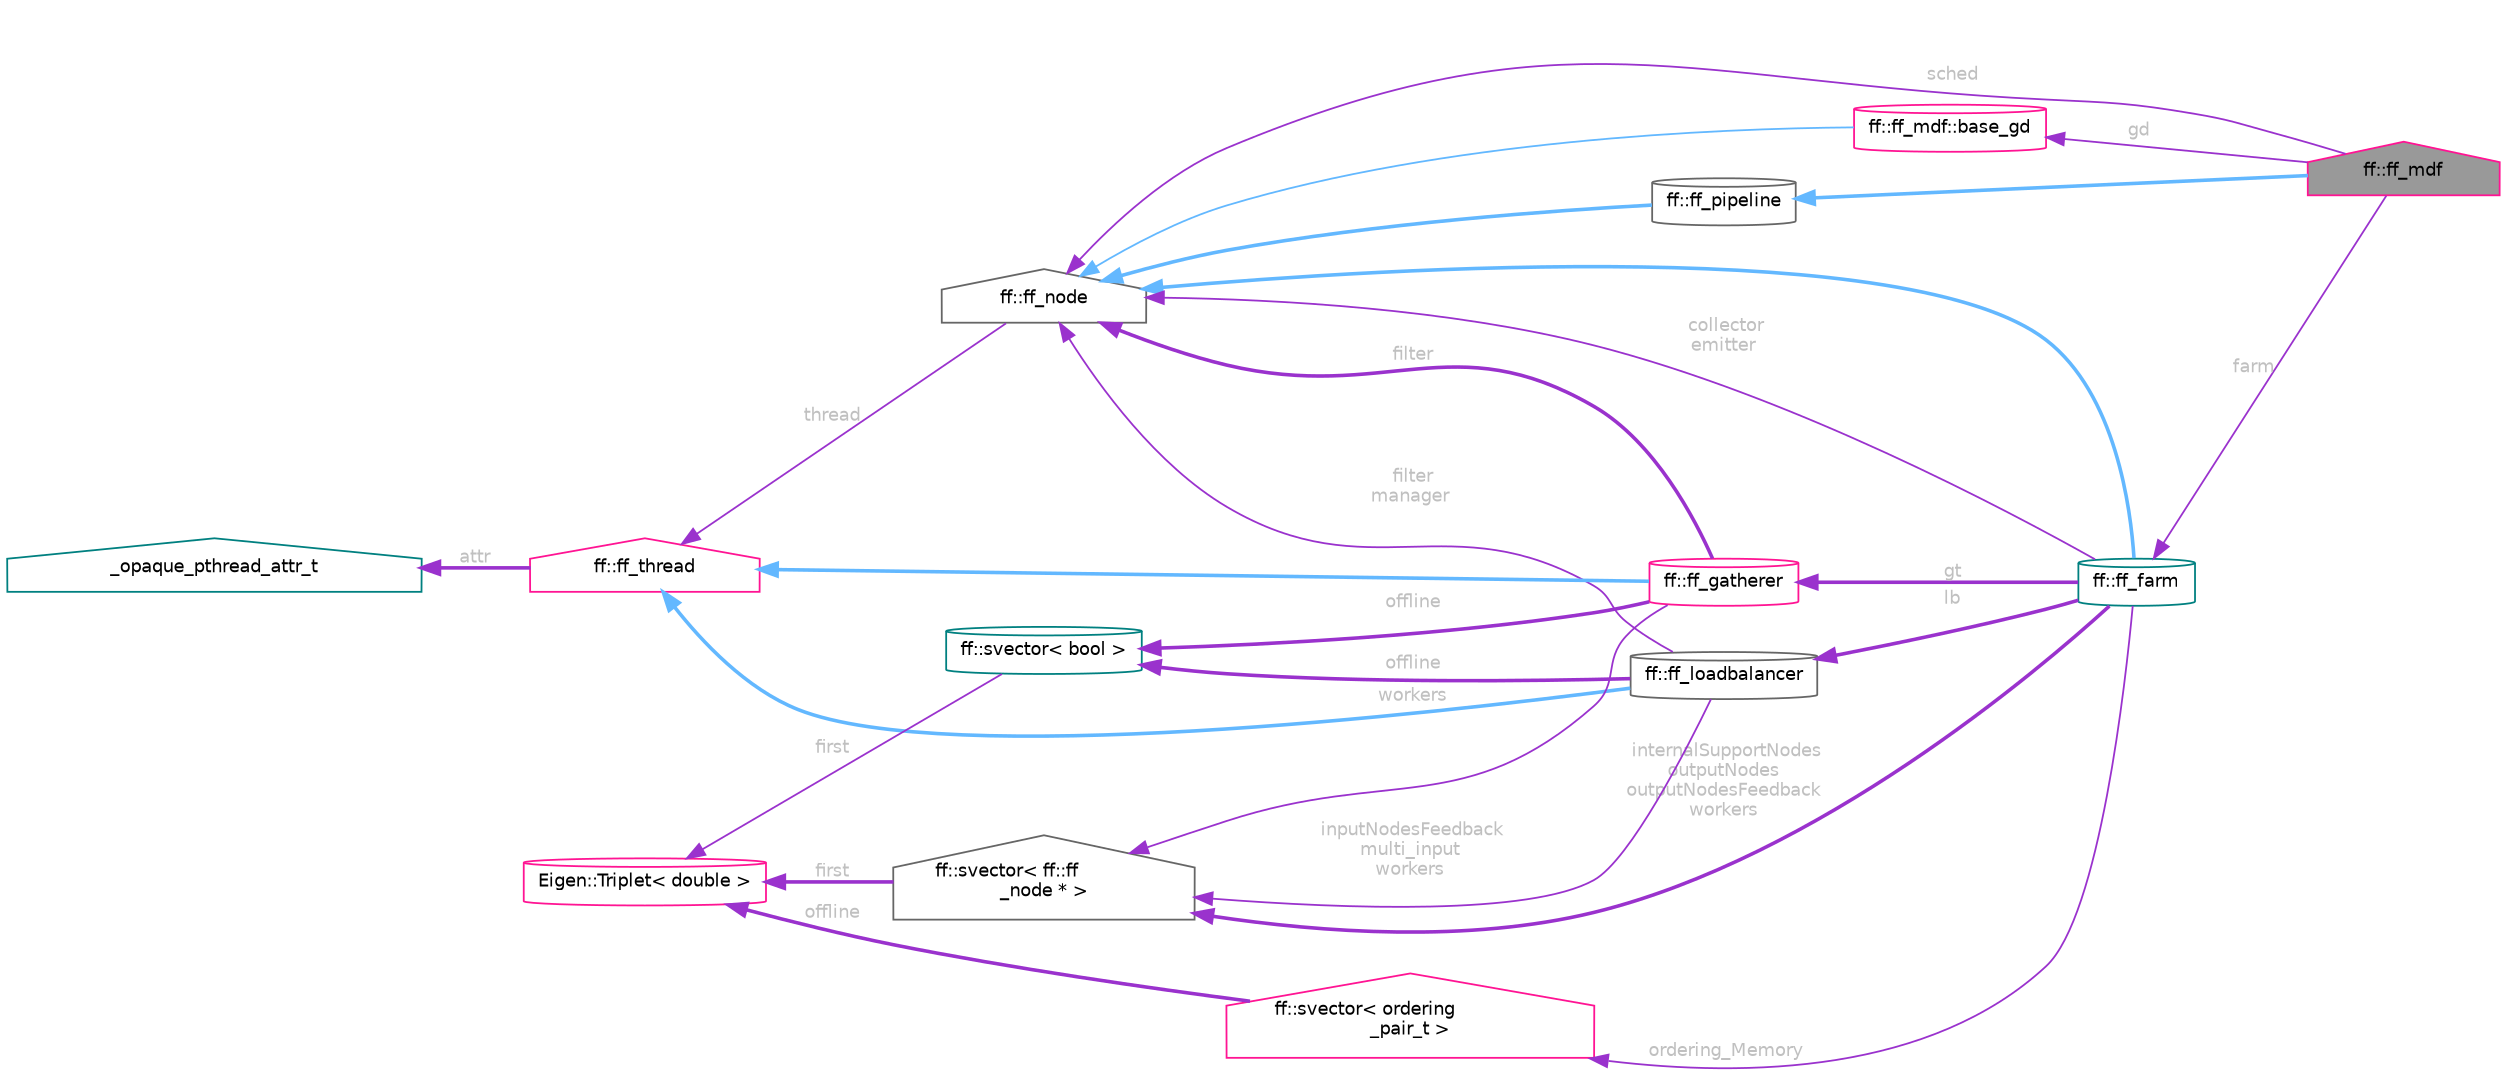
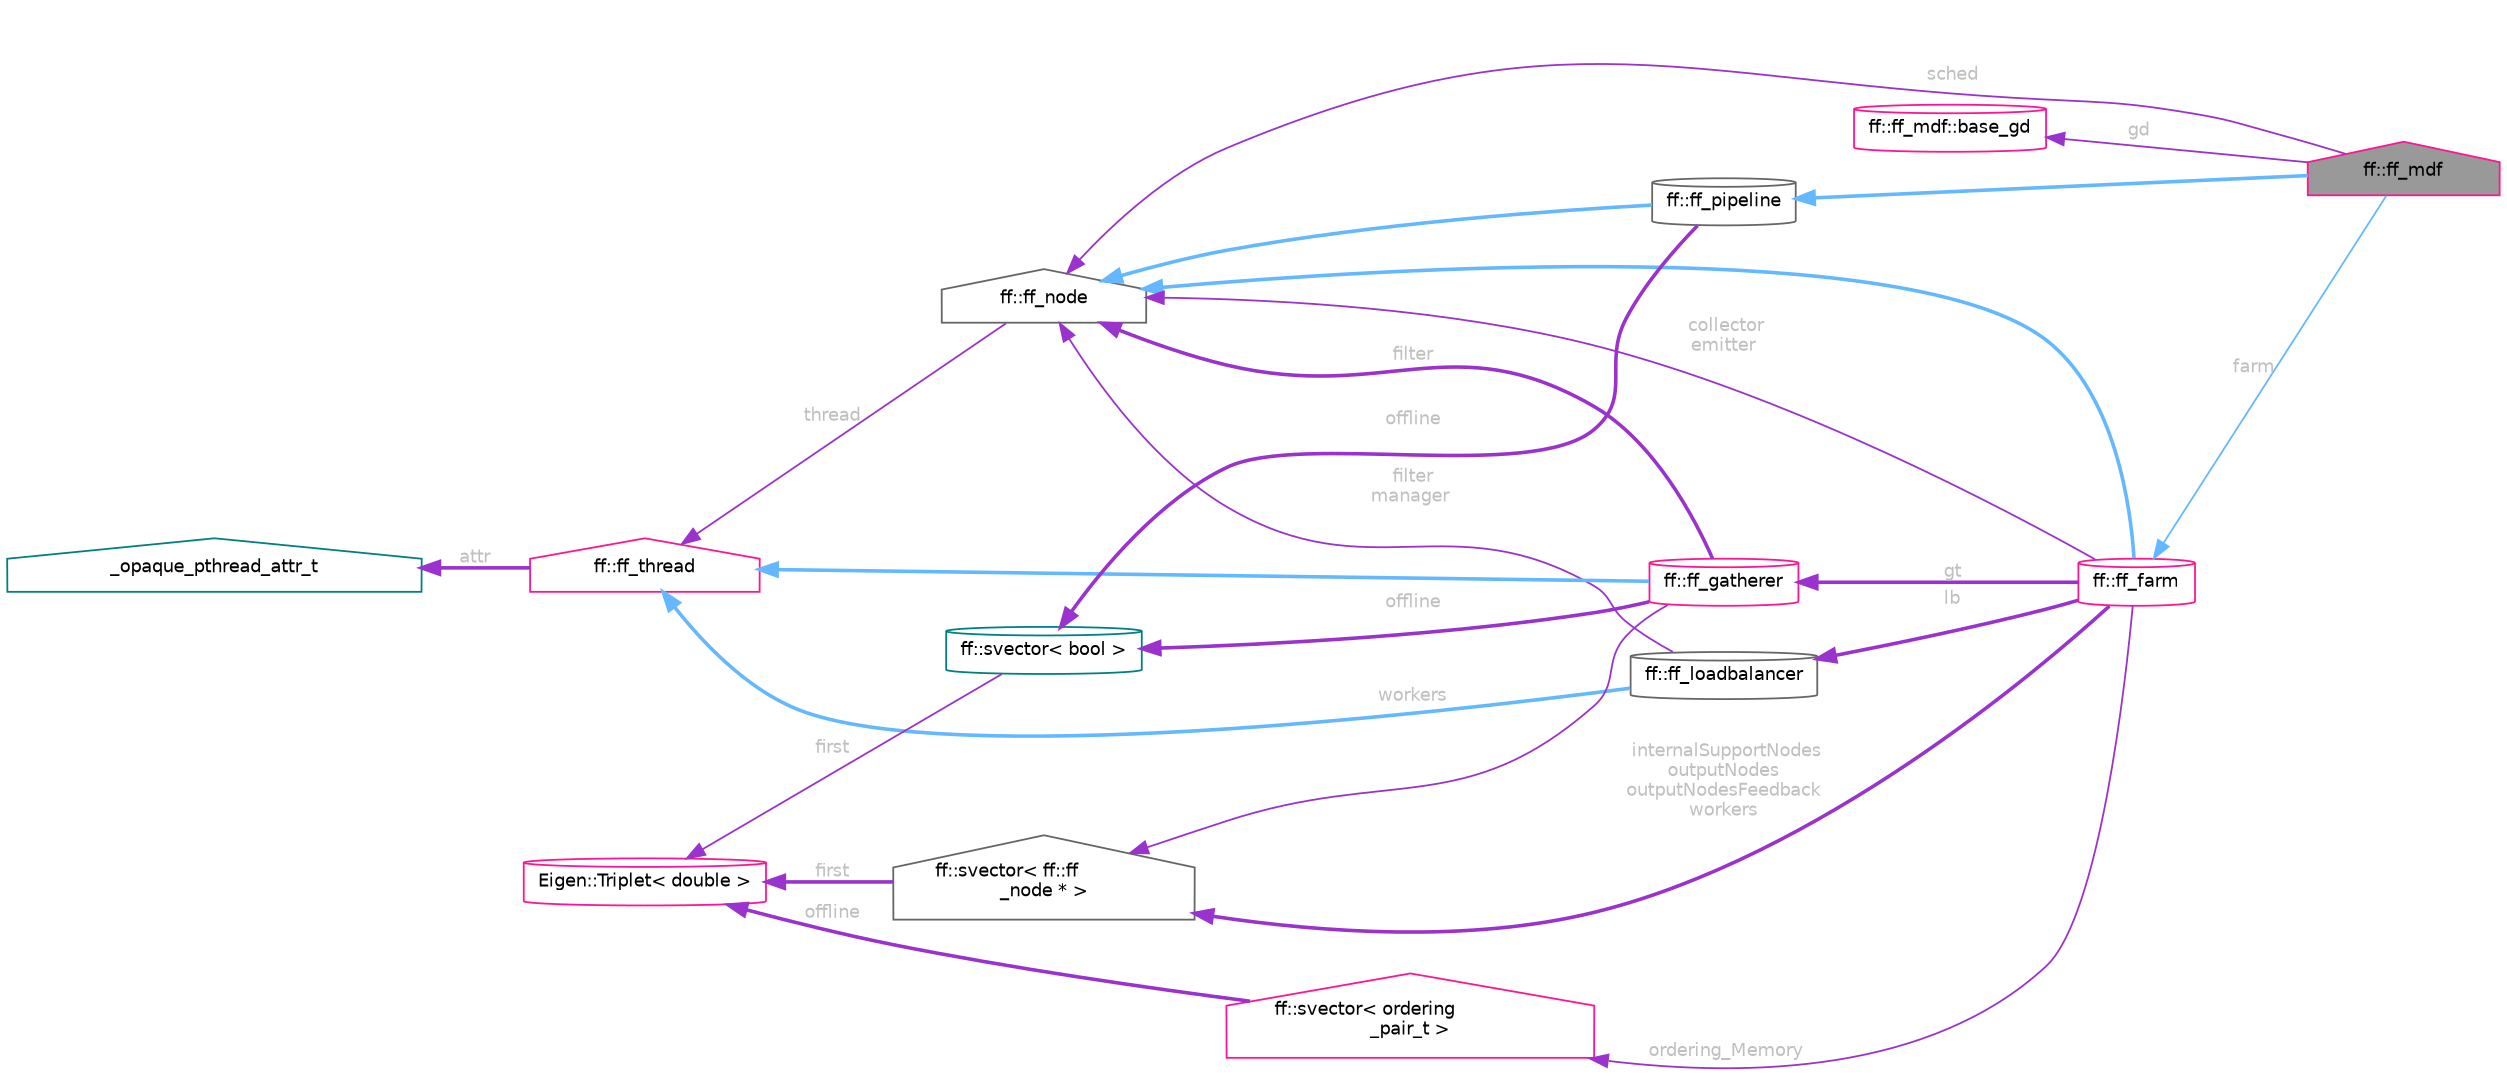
  digraph {
    rankdir=LR
    node [color=deeppink fillcolor=white fontname=Helvetica fontsize=10 shape=cylinder style=filled]
    edge [color=darkorchid3 dir=back fontname=Helvetica fontsize=10 labelfontname=Helvetica labelfontsize=10 style=bold fontcolor=grey]
    n1 [fillcolor=grey60 fontcolor=black height=0.2 label="ff::ff_mdf" shape=house width=0.4]
    n2 [color=gray40 height=0.2 label="ff::ff_pipeline" width=0.4]
    n3 [color=gray40 height=0.2 label="ff::ff_node" shape=house width=0.4]
    n4 [height=0.2 label="ff::ff_mdf::base_gd" width=0.4]
-   n5 [color=teal height=0.2 label="ff::ff_farm" width=0.4]
+   n5 [height=0.2 label="ff::ff_farm" width=0.4]
    n6 [color=gray40 height=0.2 label="ff::ff_loadbalancer" width=0.4]
    n7 [height=0.2 label="ff::ff_gatherer" width=0.4]
    n8 [height=0.2 label="ff::ff_thread" shape=house width=0.4]
    n9 [color=teal height=0.2 label=_opaque_pthread_attr_t shape=house width=0.4]
    n10 [color=gray40 height=0.2 label="ff::svector\< ff::ff\l_node * \>" shape=house width=0.4]
    n11 [height=0.2 label="Eigen::Triplet\< double \>" width=0.4]
    n12 [color=teal height=0.2 label="ff::svector\< bool \>" width=0.4]
    n13 [height=0.2 label="ff::svector\< ordering\l_pair_t \>" shape=house width=0.4]
    n2 -> n1 [color=steelblue1 fontcolor=""]
    n3 -> n1 [label=" sched" style=solid]
    n3 -> n2 [color=steelblue1 fontcolor=""]
-   n3 -> n4 [color=steelblue1 style=solid fontcolor=""]
    n3 -> n5 [color=steelblue1 fontcolor=""]
    n3 -> n5 [label=" collector\nemitter" style=solid]
    n3 -> n6 [label=" filter\nmanager" style=solid]
    n3 -> n7 [label=" filter"]
    n4 -> n1 [label=" gd" style=solid]
-   n5 -> n1 [label=" farm" style=solid]
+   n5 -> n1 [color=steelblue1 label=" farm" style=solid]
    n6 -> n5 [label=" lb"]
    n7 -> n5 [label=" gt"]
    n8 -> n3 [label=" thread" style=solid]
    n8 -> n6 [color=steelblue1 fontcolor=""]
    n8 -> n7 [color=steelblue1 fontcolor=""]
    n9 -> n8 [label=" attr"]
    n10 -> n5 [label=" internalSupportNodes\noutputNodes\noutputNodesFeedback\nworkers"]
-   n10 -> n6 [label=" inputNodesFeedback\nmulti_input\nworkers" style=solid]
    n10 -> n7 [label=" workers" style=solid]
    n11 -> n10 [label=" first"]
    n11 -> n12 [label=" first" style=solid]
    n11 -> n13 [label=" offline"]
-   n12 -> n6 [label=" offline"]
+   n12 -> n2 [label=" offline"]
    n12 -> n7 [label=" offline"]
    n13 -> n5 [label=" ordering_Memory" style=solid]
  }
